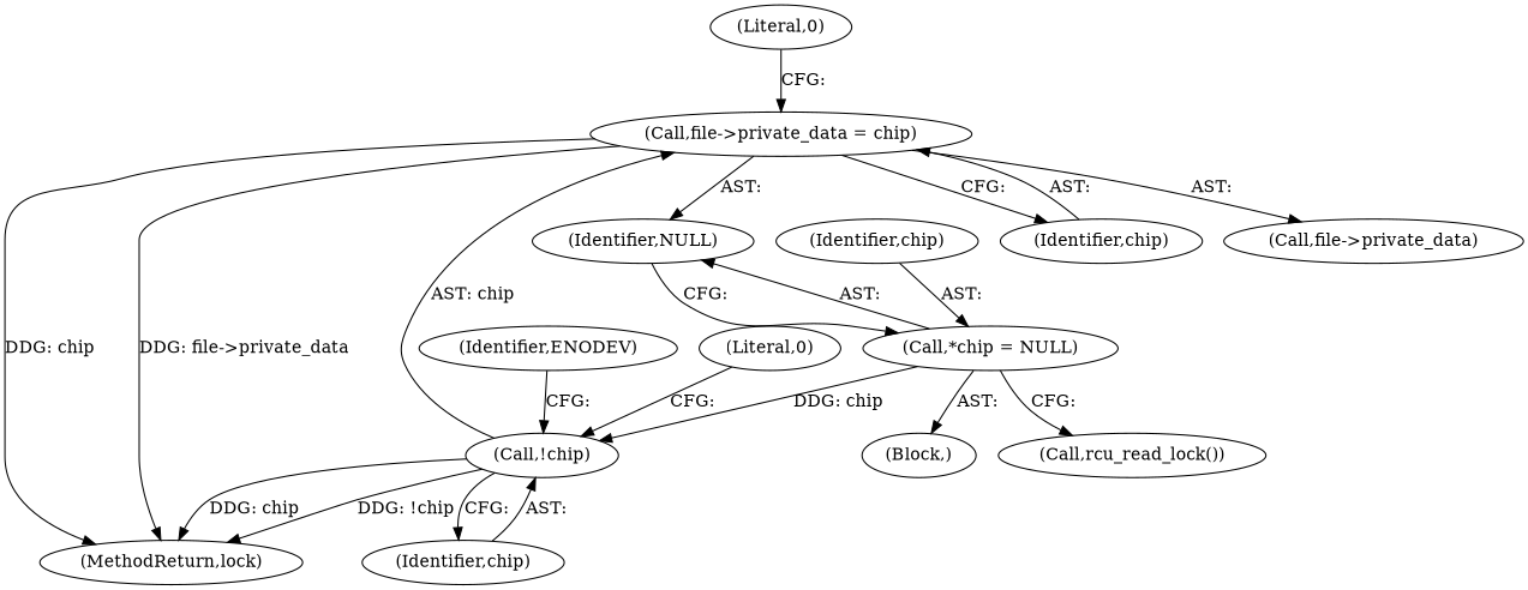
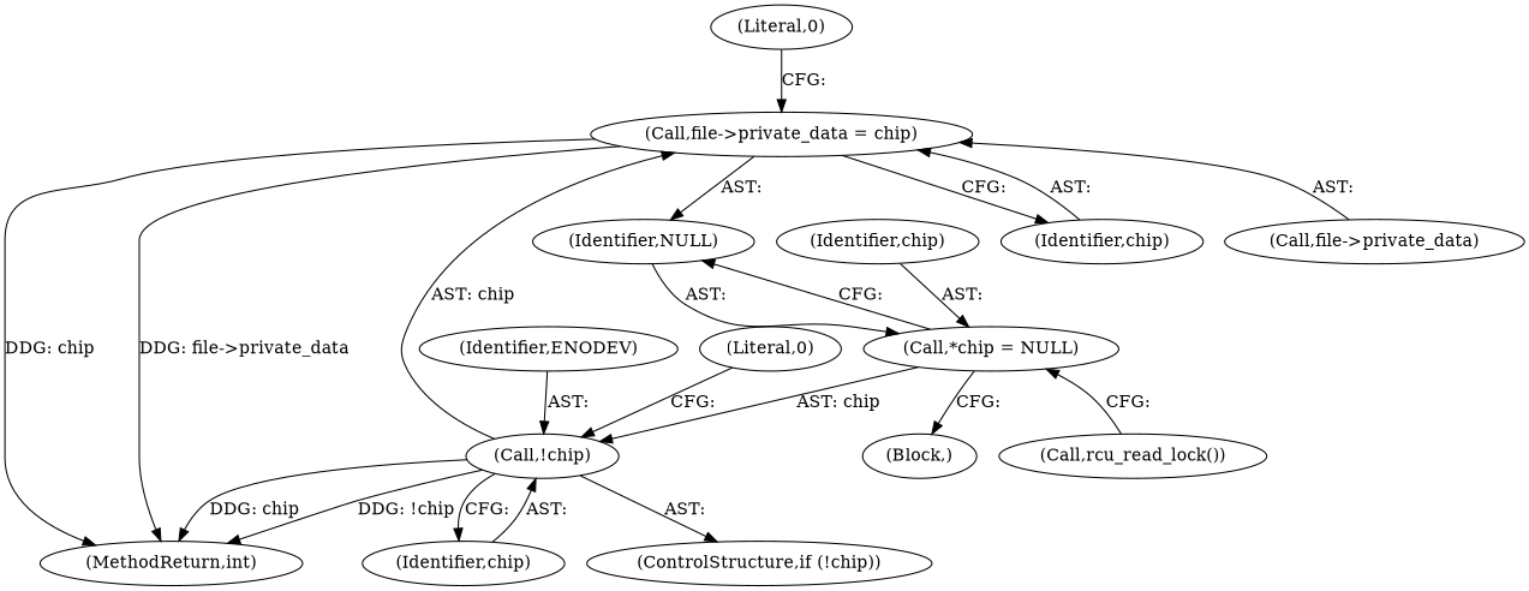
  digraph {
    n1 [label="(Call,file->private_data = chip)"]
-   n2 [label="(MethodReturn,lock)"]
+   n2 [label="(MethodReturn,int)"]
    n3 [label="(Identifier,chip)"]
    n4 [label="(Identifier,NULL)"]
    n5 [label="(Block,)"]
    n6 [label="(Call,!chip)"]
    n7 [label="(Identifier,chip)"]
+   n8 [label="(ControlStructure,if (!chip))"]
    n9 [label="(Call,*chip = NULL)"]
    n10 [label="(Call,rcu_read_lock())"]
    n11 [label="(Identifier,ENODEV)"]
    n12 [label="(Call,file->private_data)"]
    n13 [label="(Literal,0)"]
    n14 [label="(Identifier,chip)"]
    n15 [label="(Literal,0)"]
    n1 -> n2 [label="DDG: chip"]
    n1 -> n2 [label="DDG: file->private_data"]
    n1 -> n3 [label="CFG: "]
    n1 -> n4 [label="AST: "]
    n3 -> n1 [label="AST: "]
-   n4 -> n9 [label="CFG: "]
+   n4 -> n9 [label="AST: "]
    n6 -> n1 [label="AST: chip"]
    n6 -> n2 [label="DDG: chip"]
    n6 -> n2 [label="DDG: !chip"]
    n6 -> n7 [label="CFG: "]
+   n6 -> n8 [label="AST: "]
    n7 -> n6 [label="AST: "]
-   n9 -> n4 [label="AST: "]
-   n9 -> n5 [label="AST: "]
-   n9 -> n6 [label="DDG: chip"]
-   n9 -> n10 [label="CFG: "]
-   n11 -> n6 [label="CFG: "]
-   n1 -> n12 [label="AST: "]
+   n9 -> n4 [label="CFG: "]
+   n9 -> n5 [label="CFG: "]
+   n9 -> n6 [label="AST: chip"]
+   n10 -> n9 [label="CFG: "]
+   n11 -> n6 [label="AST: "]
+   n12 -> n1 [label="AST: "]
    n13 -> n1 [label="CFG: "]
    n14 -> n9 [label="AST: "]
    n15 -> n6 [label="CFG: "]
  }
